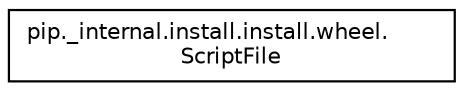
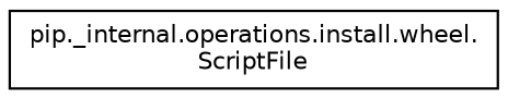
  digraph {
    rankdir=LR
-   n1 [color=black fillcolor=white fontname=Helvetica fontsize=10 height=0.2 label="pip._internal.install.install.wheel.\lScriptFile" shape=record style=filled width=0.4]
+   n1 [color=black fillcolor=white fontname=Helvetica fontsize=10 height=0.2 label="pip._internal.operations.install.wheel.\lScriptFile" shape=record style=filled width=0.4]
  }
